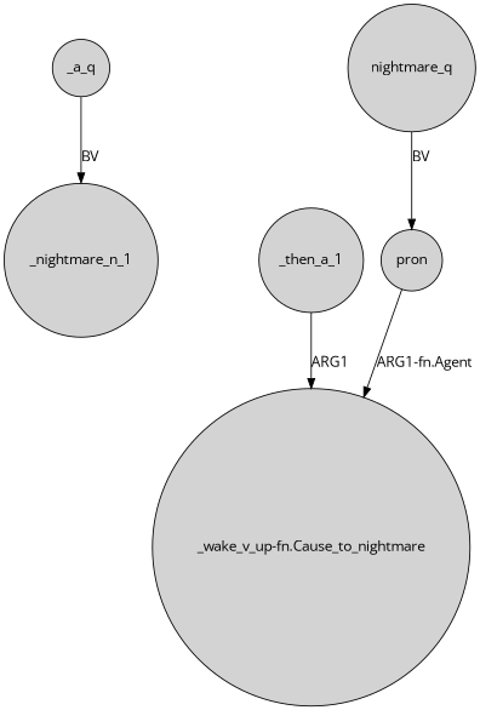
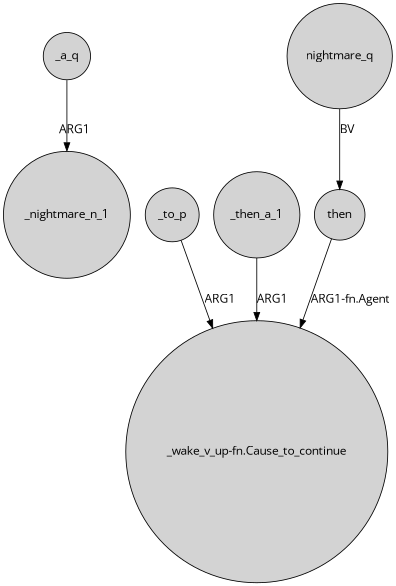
  digraph {
    fontname="Open Sans"
    node [fontname="Open Sans" shape=circle style=filled]
    edge [fontname="Open Sans"]
    _a_q
    _nightmare_n_1
-   "_wake_v_up-fn.Cause_to_continue" [label="_wake_v_up-fn.Cause_to_nightmare"]
+   _to_p
+   "_wake_v_up-fn.Cause_to_continue"
    _then_a_1
-   pron
+   pron [label=then]
    n7 [label=nightmare_q]
-   _a_q -> _nightmare_n_1 [label=BV]
+   _a_q -> _nightmare_n_1 [label=ARG1]
+   _to_p -> "_wake_v_up-fn.Cause_to_continue" [label=ARG1]
    _then_a_1 -> "_wake_v_up-fn.Cause_to_continue" [label=ARG1]
    pron -> "_wake_v_up-fn.Cause_to_continue" [label="ARG1-fn.Agent"]
    n7 -> pron [label=BV]
  }
